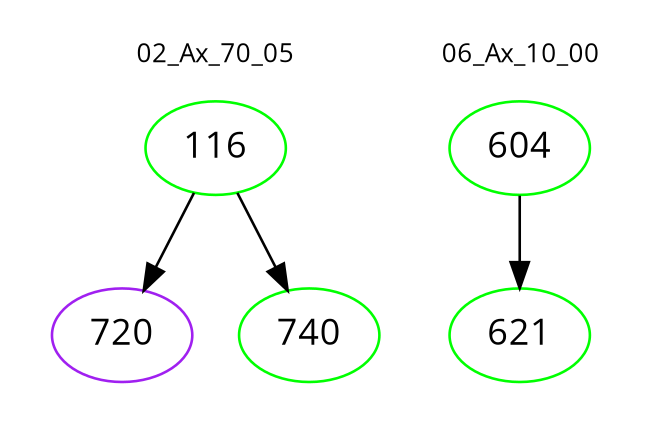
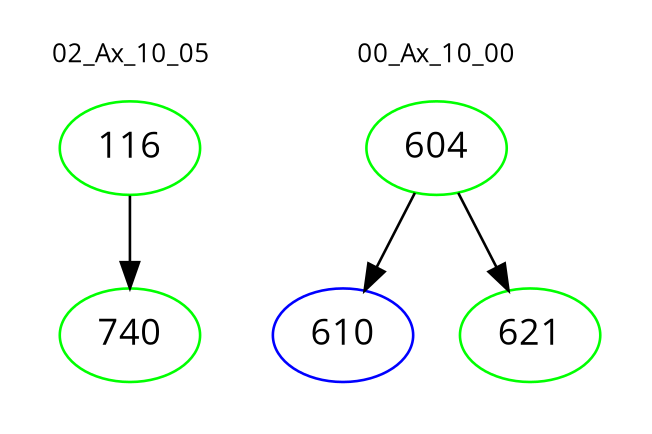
  digraph {
    fontname="Open Sans"
    node [color=green fontname="Open Sans"]
    edge [color=black fontname="Open Sans"]
    n1 [label=116]
-   n2 [color=purple label=720]
    n3 [label=740]
    n4 [label=604]
+   n5 [color=blue label=610]
    n6 [label=621]
    subgraph cluster_1 {
      color=white
      fontsize=10
-     label="02_Ax_70_05"
+     label="02_Ax_10_05"
      n1
-     n2
      n3
    }
    subgraph cluster_2 {
      color=white
      fontsize=10
-     label="06_Ax_10_00"
+     label="00_Ax_10_00"
      n4
+     n5
      n6
    }
-   n1 -> n2
    n1 -> n3
+   n4 -> n5
    n4 -> n6
  }
